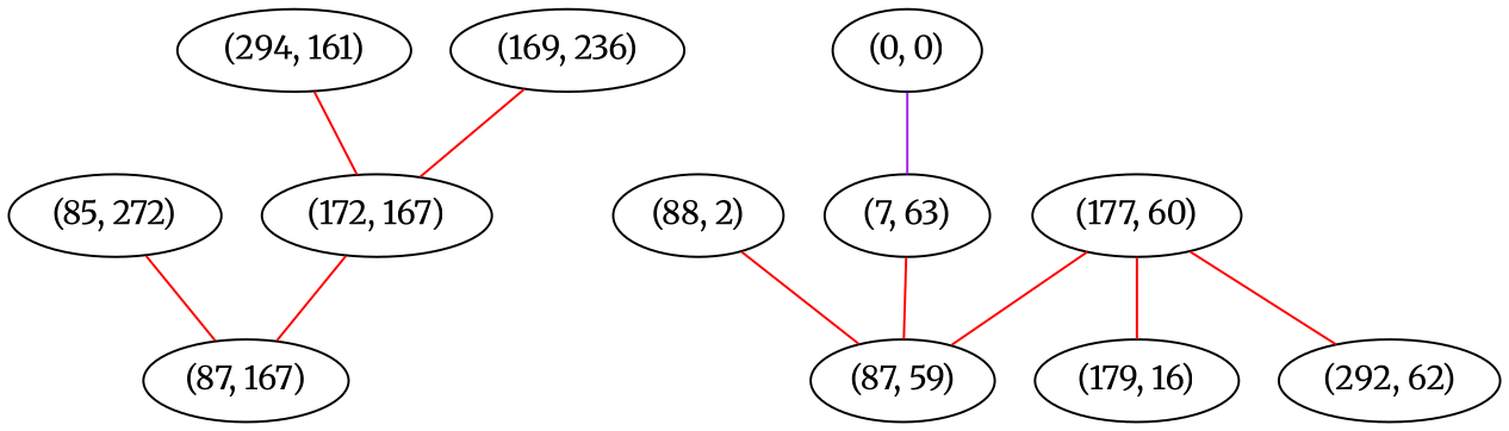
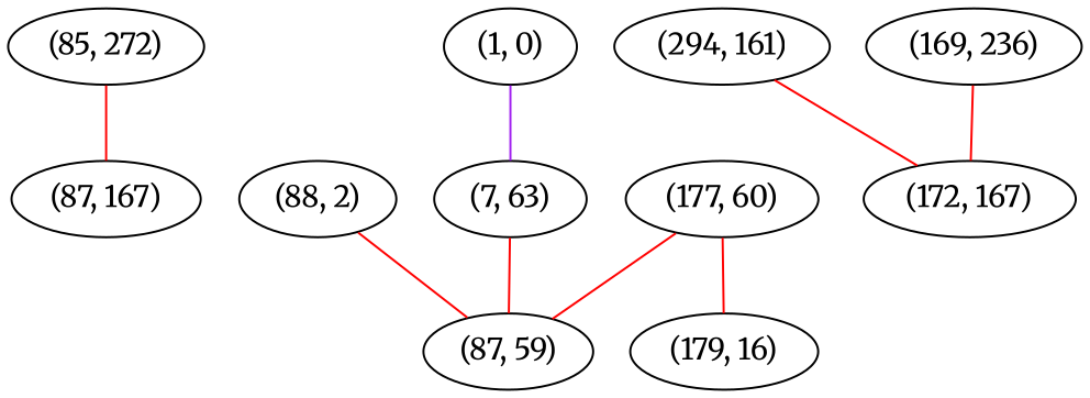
  graph {
    fontname=Merriweather
    node [fontname=Merriweather]
    edge [color=red fontname=Merriweather weight=1]
    n1 [label="(85, 272)"]
    "(87, 167)"
    n3 [label="(88, 2)"]
    "(87, 59)"
    "(177, 60)"
    "(179, 16)"
-   "(292, 62)"
    "(172, 167)"
    "(294, 161)"
    n10 [label="(169, 236)"]
-   "(0, 0)"
+   "(0, 0)" [label="(1, 0)"]
    "(7, 63)"
    n1 -- "(87, 167)"
    n3 -- "(87, 59)"
    "(177, 60)" -- "(87, 59)"
    "(177, 60)" -- "(179, 16)"
-   "(177, 60)" -- "(292, 62)"
-   "(172, 167)" -- "(87, 167)"
    "(294, 161)" -- "(172, 167)"
    n10 -- "(172, 167)"
    "(0, 0)" -- "(7, 63)" [color=purple weight=4]
    "(7, 63)" -- "(87, 59)"
  }
